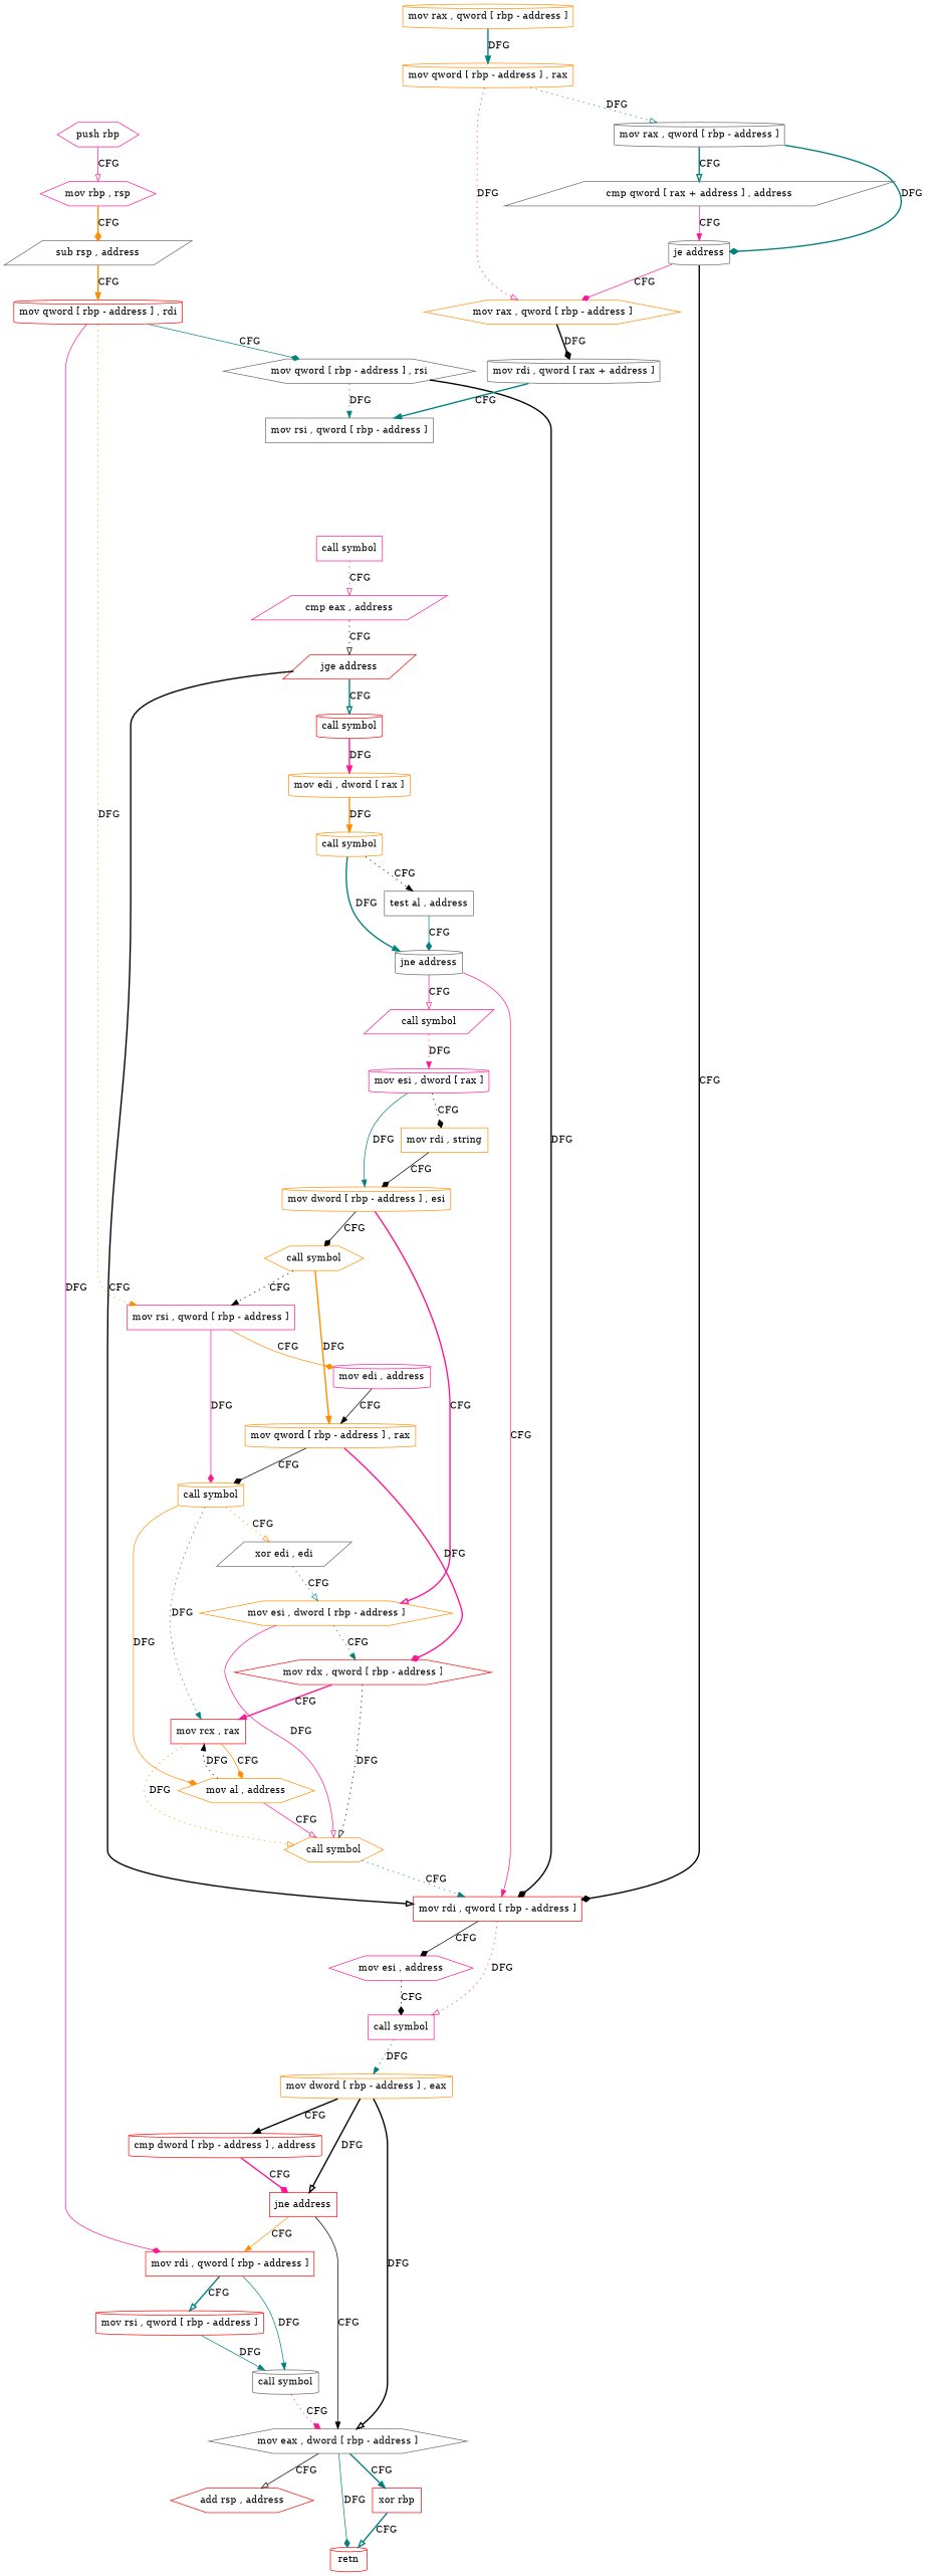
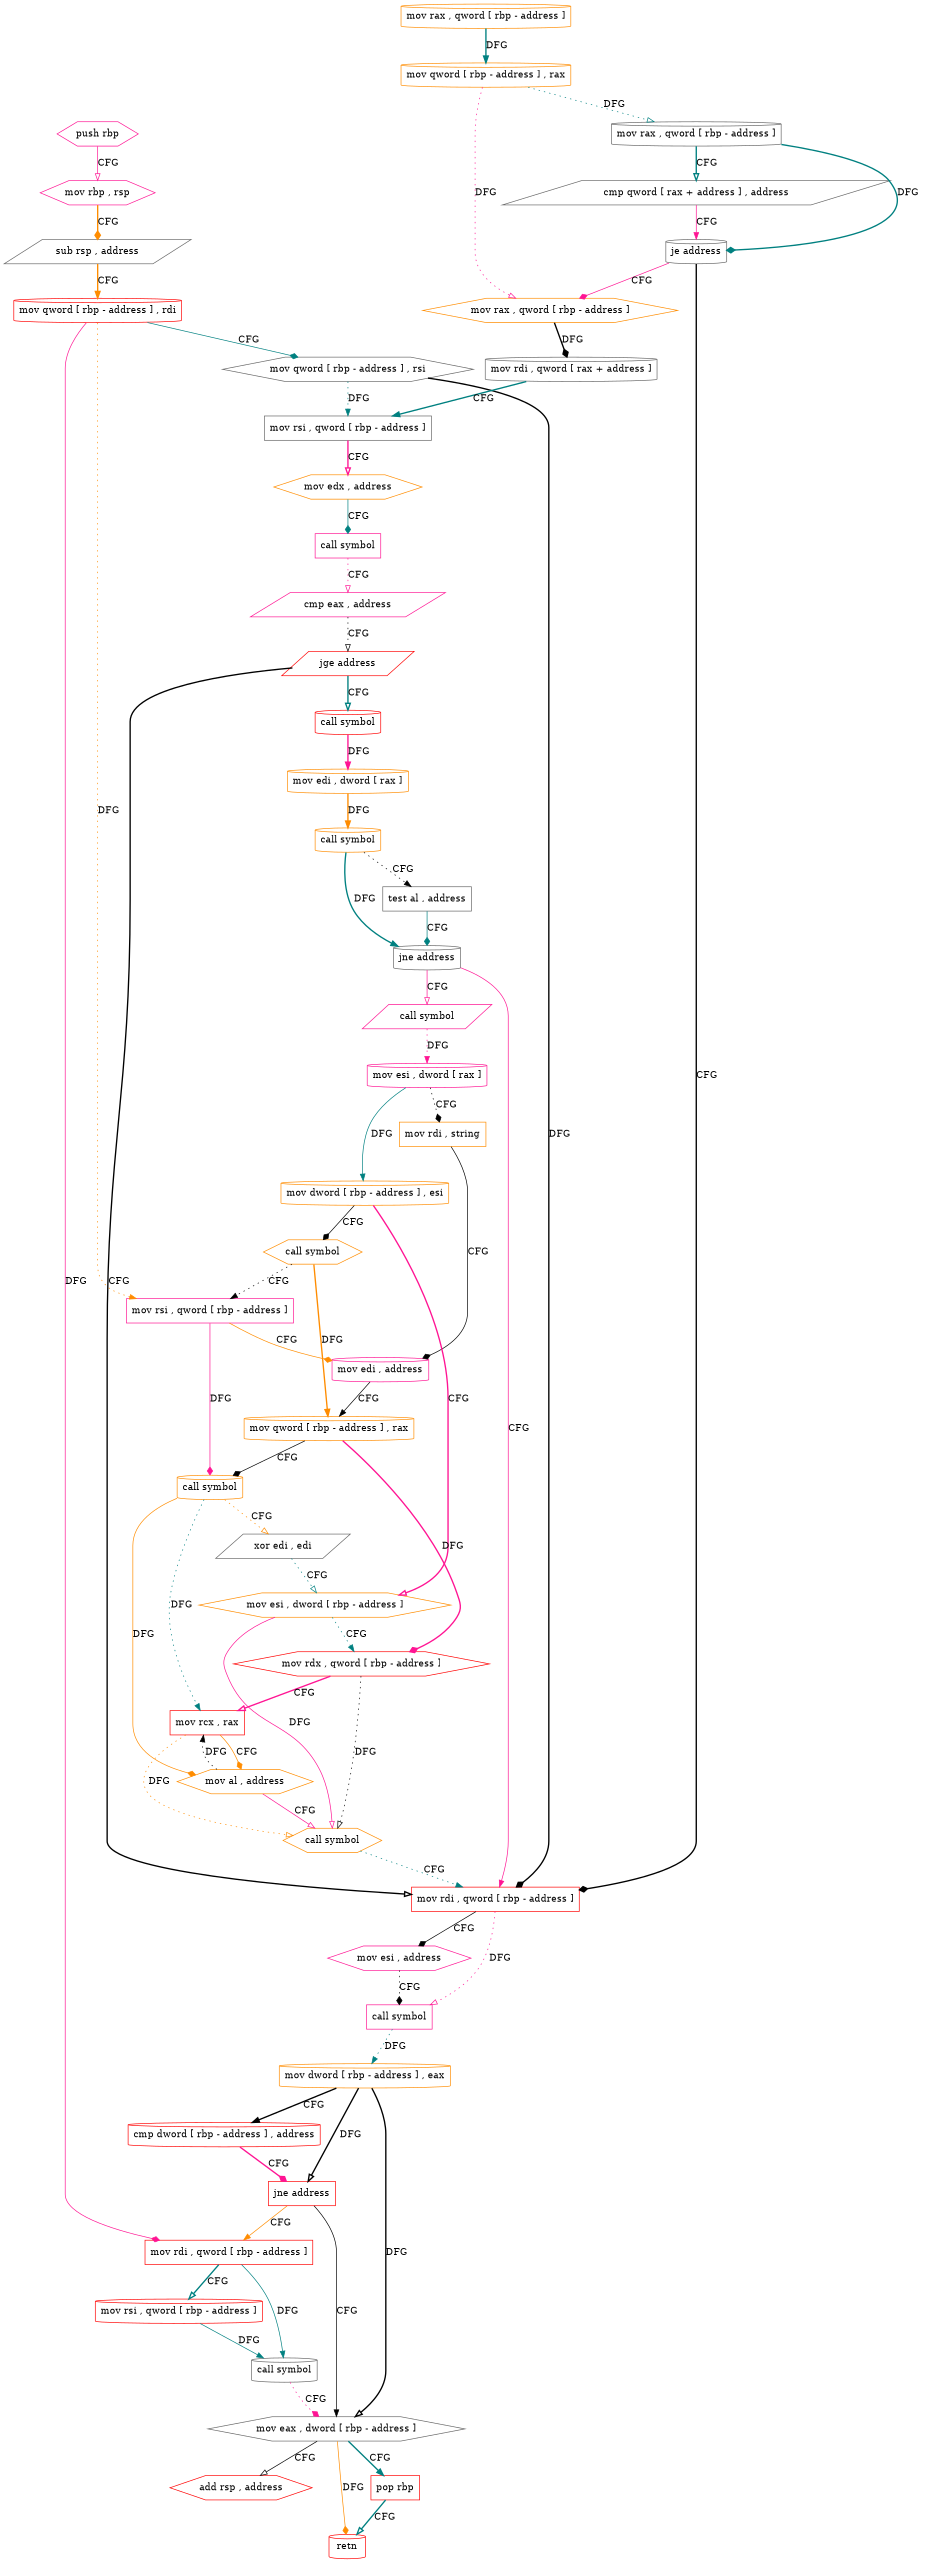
  digraph {
    node [color=darkorange shape=cylinder]
    edge [arrowhead=normal color=teal style=solid]
    n1 [color=deeppink label="push rbp" shape=hexagon]
    n2 [color=deeppink label="mov rbp , rsp" shape=hexagon]
    n3 [color=gray40 label="sub rsp , address" shape=parallelogram]
    n4 [color=red label="mov qword [ rbp - address ] , rdi"]
    n5 [color=gray40 label="mov qword [ rbp - address ] , rsi" shape=hexagon]
    n6 [color=red label="mov rdi , qword [ rbp - address ]" shape=box]
    n7 [color=deeppink label="mov rsi , qword [ rbp - address ]" shape=box]
    n8 [color=red label="mov rdi , qword [ rbp - address ]" shape=box]
    n9 [color=gray40 label="mov rsi , qword [ rbp - address ]" shape=box]
    n10 [color=red label="mov rsi , qword [ rbp - address ]"]
    n11 [color=gray40 label="call symbol"]
    n12 [color=deeppink label="mov edi , address"]
    n13 [label="call symbol"]
    n14 [color=deeppink label="mov esi , address" shape=hexagon]
    n15 [color=deeppink label="call symbol" shape=box]
+   n16 [label="mov edx , address" shape=hexagon]
    n17 [label="mov rax , qword [ rbp - address ]"]
    n18 [label="mov qword [ rbp - address ] , rax"]
    n19 [color=gray40 label="mov rax , qword [ rbp - address ]"]
    n20 [label="mov rax , qword [ rbp - address ]" shape=hexagon]
    n21 [color=gray40 label="cmp qword [ rax + address ] , address" shape=parallelogram]
    n22 [color=gray40 label="je address"]
    n23 [color=gray40 label="mov rdi , qword [ rax + address ]"]
    n24 [label="mov dword [ rbp - address ] , eax"]
    n25 [color=red label="cmp dword [ rbp - address ] , address"]
    n26 [color=red label="jne address" shape=box]
    n27 [color=gray40 label="mov eax , dword [ rbp - address ]" shape=hexagon]
    n28 [color=red label="add rsp , address" shape=hexagon]
    n29 [color=red label=retn]
-   n30 [color=red label="xor rbp" shape=box]
+   n30 [color=red label="pop rbp" shape=box]
    n31 [color=deeppink label="call symbol" shape=box]
    n32 [color=deeppink label="cmp eax , address" shape=parallelogram]
    n33 [color=red label="jge address" shape=parallelogram]
    n34 [color=red label="call symbol"]
    n35 [label="mov edi , dword [ rax ]"]
    n36 [label="call symbol"]
    n37 [color=gray40 label="test al , address" shape=box]
    n38 [color=gray40 label="jne address"]
    n39 [color=deeppink label="call symbol" shape=parallelogram]
    n40 [color=deeppink label="mov esi , dword [ rax ]"]
    n41 [label="mov rdi , string" shape=box]
    n42 [label="mov dword [ rbp - address ] , esi"]
    n43 [label="call symbol" shape=hexagon]
    n44 [label="mov esi , dword [ rbp - address ]" shape=hexagon]
    n45 [label="mov qword [ rbp - address ] , rax"]
    n46 [color=red label="mov rdx , qword [ rbp - address ]" shape=hexagon]
    n47 [label="call symbol" shape=hexagon]
    n48 [color=gray40 label="xor edi , edi" shape=parallelogram]
    n49 [color=red label="mov rcx , rax" shape=box]
    n50 [label="mov al , address" shape=hexagon]
    n1 -> n2 [arrowhead=onormal color=deeppink label=CFG]
    n2 -> n3 [arrowhead=diamond color=darkorange label=CFG style=bold]
    n3 -> n4 [color=darkorange label=CFG style=bold]
    n4 -> n5 [arrowhead=diamond label=CFG]
    n4 -> n6 [arrowhead=diamond color=deeppink label=DFG]
    n4 -> n7 [color=darkorange label=DFG style=dotted]
    n5 -> n8 [arrowhead=diamond color=black label=DFG style=bold]
    n5 -> n9 [label=DFG style=dotted]
    n6 -> n10 [arrowhead=onormal label=CFG style=bold]
    n6 -> n11 [label=DFG]
    n7 -> n12 [arrowhead=diamond color=darkorange label=CFG]
    n7 -> n13 [arrowhead=diamond color=deeppink label=DFG]
    n8 -> n14 [arrowhead=diamond color=black label=CFG]
    n8 -> n15 [arrowhead=onormal color=deeppink label=DFG style=dotted]
+   n9 -> n16 [arrowhead=onormal color=deeppink label=CFG style=bold]
    n10 -> n11 [label=DFG]
    n11 -> n27 [arrowhead=diamond color=deeppink label=CFG style=dotted]
    n12 -> n45 [color=black label=CFG]
    n13 -> n48 [arrowhead=onormal color=darkorange label=CFG style=dotted]
    n13 -> n49 [label=DFG style=dotted]
    n13 -> n50 [arrowhead=diamond color=darkorange label=DFG]
    n14 -> n15 [arrowhead=diamond color=black label=CFG style=dotted]
    n15 -> n24 [label=DFG style=dotted]
+   n16 -> n31 [arrowhead=diamond label=CFG]
    n17 -> n18 [label=DFG style=bold]
    n18 -> n19 [arrowhead=onormal label=DFG style=dotted]
    n18 -> n20 [arrowhead=onormal color=deeppink label=DFG style=dotted]
    n19 -> n21 [arrowhead=onormal label=CFG style=bold]
    n19 -> n22 [arrowhead=diamond label=DFG style=bold]
    n20 -> n23 [arrowhead=diamond color=black label=DFG style=bold]
    n21 -> n22 [color=deeppink label=CFG]
    n22 -> n8 [arrowhead=diamond color=black label=CFG style=bold]
    n22 -> n20 [arrowhead=diamond color=deeppink label=CFG]
    n23 -> n9 [label=CFG style=bold]
    n24 -> n25 [color=black label=CFG style=bold]
    n24 -> n26 [arrowhead=onormal color=black label=DFG style=bold]
    n24 -> n27 [arrowhead=onormal color=black label=DFG style=bold]
    n25 -> n26 [arrowhead=diamond color=deeppink label=CFG style=bold]
    n26 -> n6 [color=darkorange label=CFG]
    n26 -> n27 [color=black label=CFG]
    n27 -> n28 [arrowhead=onormal color=black label=CFG]
-   n27 -> n29 [arrowhead=diamond label=DFG]
+   n27 -> n29 [arrowhead=diamond color=darkorange label=DFG]
    n27 -> n30 [label=CFG style=bold]
    n30 -> n29 [arrowhead=onormal label=CFG style=bold]
    n31 -> n32 [arrowhead=onormal color=deeppink label=CFG style=dotted]
    n32 -> n33 [arrowhead=onormal color=black label=CFG style=dotted]
    n33 -> n8 [arrowhead=onormal color=black label=CFG style=bold]
    n33 -> n34 [arrowhead=onormal label=CFG style=bold]
    n34 -> n35 [color=deeppink label=DFG style=bold]
    n35 -> n36 [color=darkorange label=DFG style=bold]
    n36 -> n37 [color=black label=CFG style=dotted]
    n36 -> n38 [label=DFG style=bold]
    n37 -> n38 [arrowhead=diamond label=CFG]
    n38 -> n8 [color=deeppink label=CFG]
    n38 -> n39 [arrowhead=onormal color=deeppink label=CFG]
    n39 -> n40 [color=deeppink label=DFG style=dotted]
    n40 -> n41 [arrowhead=diamond color=black label=CFG style=dotted]
    n40 -> n42 [label=DFG]
-   n41 -> n42 [arrowhead=diamond color=black label=CFG]
+   n41 -> n12 [arrowhead=diamond color=black label=CFG]
    n42 -> n43 [arrowhead=diamond color=black label=CFG]
    n42 -> n44 [arrowhead=onormal color=deeppink label=CFG style=bold]
    n43 -> n7 [color=black label=CFG style=dotted]
    n43 -> n45 [color=darkorange label=DFG style=bold]
    n44 -> n46 [label=CFG style=dotted]
    n44 -> n47 [arrowhead=onormal color=deeppink label=DFG]
    n45 -> n13 [arrowhead=diamond color=black label=CFG]
    n45 -> n46 [arrowhead=diamond color=deeppink label=DFG style=bold]
    n46 -> n47 [arrowhead=onormal color=black label=DFG style=dotted]
-   n46 -> n49 [color=deeppink label=CFG style=bold]
+   n46 -> n49 [arrowhead=onormal color=deeppink label=CFG style=bold]
    n47 -> n8 [label=CFG style=dotted]
    n48 -> n44 [arrowhead=onormal label=CFG style=dotted]
    n49 -> n47 [arrowhead=onormal color=darkorange label=DFG style=dotted]
    n49 -> n50 [arrowhead=diamond color=darkorange label=CFG]
    n50 -> n47 [arrowhead=onormal color=deeppink label=CFG]
    n50 -> n49 [color=black label=DFG style=dotted]
  }
